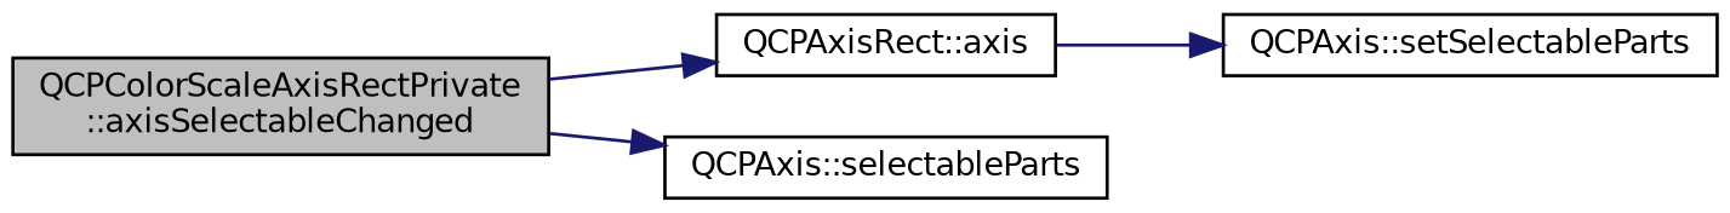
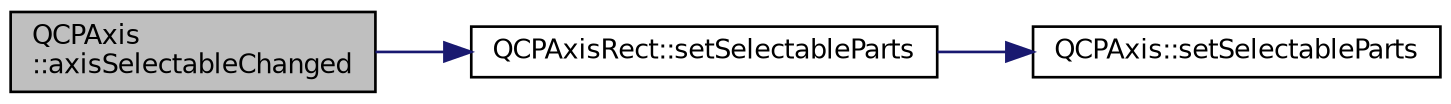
  digraph {
    rankdir=LR
    node [color=black fillcolor=white fontname=Helvetica fontsize=10 shape=record style=filled]
    edge [color=midnightblue fontname=Helvetica fontsize=10 labelfontname=Helvetica labelfontsize=10 style=solid]
-   n1 [fillcolor=grey75 fontcolor=black height=0.2 label="QCPColorScaleAxisRectPrivate\l::axisSelectableChanged" width=0.4]
-   n2 [height=0.2 label="QCPAxisRect::axis" width=0.4]
-   n3 [height=0.2 label="QCPAxis::selectableParts" width=0.4]
+   n1 [fillcolor=grey75 fontcolor=black height=0.2 label="QCPAxis\l::axisSelectableChanged" width=0.4]
+   n2 [height=0.2 label="QCPAxisRect::setSelectableParts" width=0.4]
    n4 [height=0.2 label="QCPAxis::setSelectableParts" width=0.4]
    n1 -> n2
-   n1 -> n3
    n2 -> n4
  }
